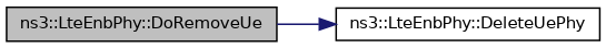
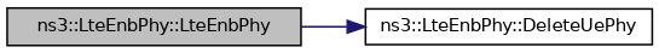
  digraph {
    rankdir=LR
    node [color=black fontname=Helvetica fontsize=10 shape=record style=filled]
-   n1 [fillcolor=grey75 fontcolor=black height=0.2 label="ns3::LteEnbPhy::DoRemoveUe" width=0.4]
+   n1 [fillcolor=grey75 fontcolor=black height=0.2 label="ns3::LteEnbPhy::LteEnbPhy" width=0.4]
    n2 [fillcolor=white height=0.2 label="ns3::LteEnbPhy::DeleteUePhy" width=0.4]
    n1 -> n2 [color=midnightblue fontname=Helvetica fontsize=10 labelfontname=Helvetica labelfontsize=10 style=solid]
  }
